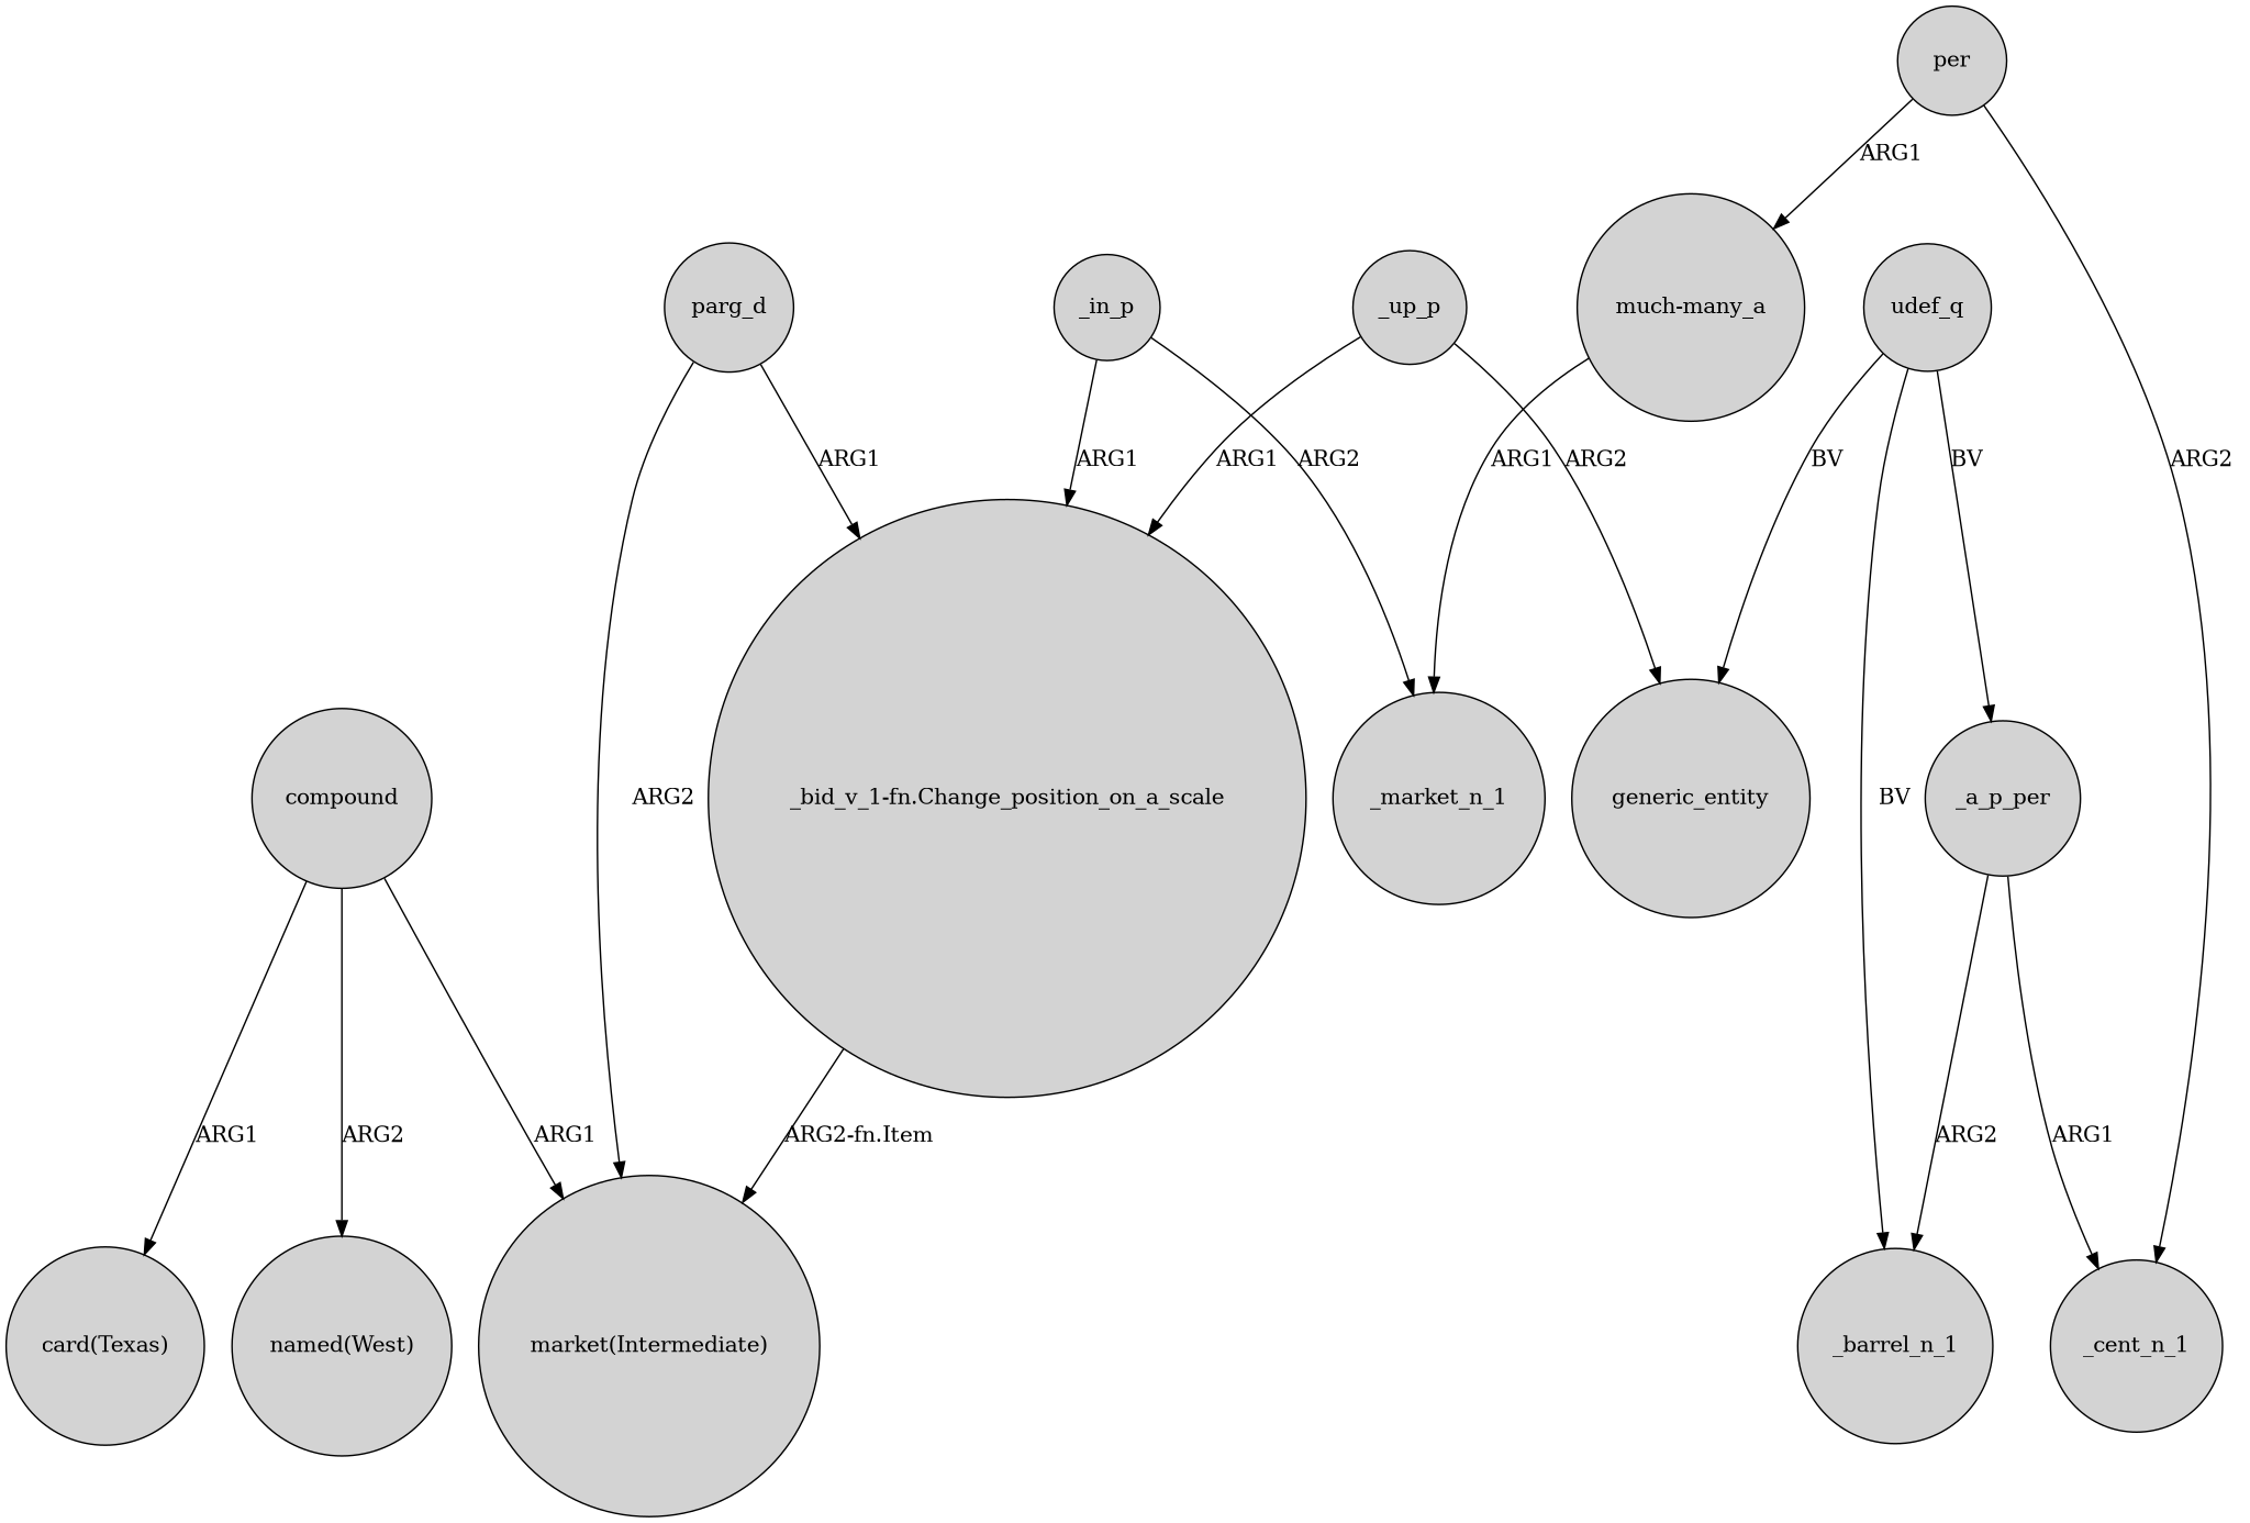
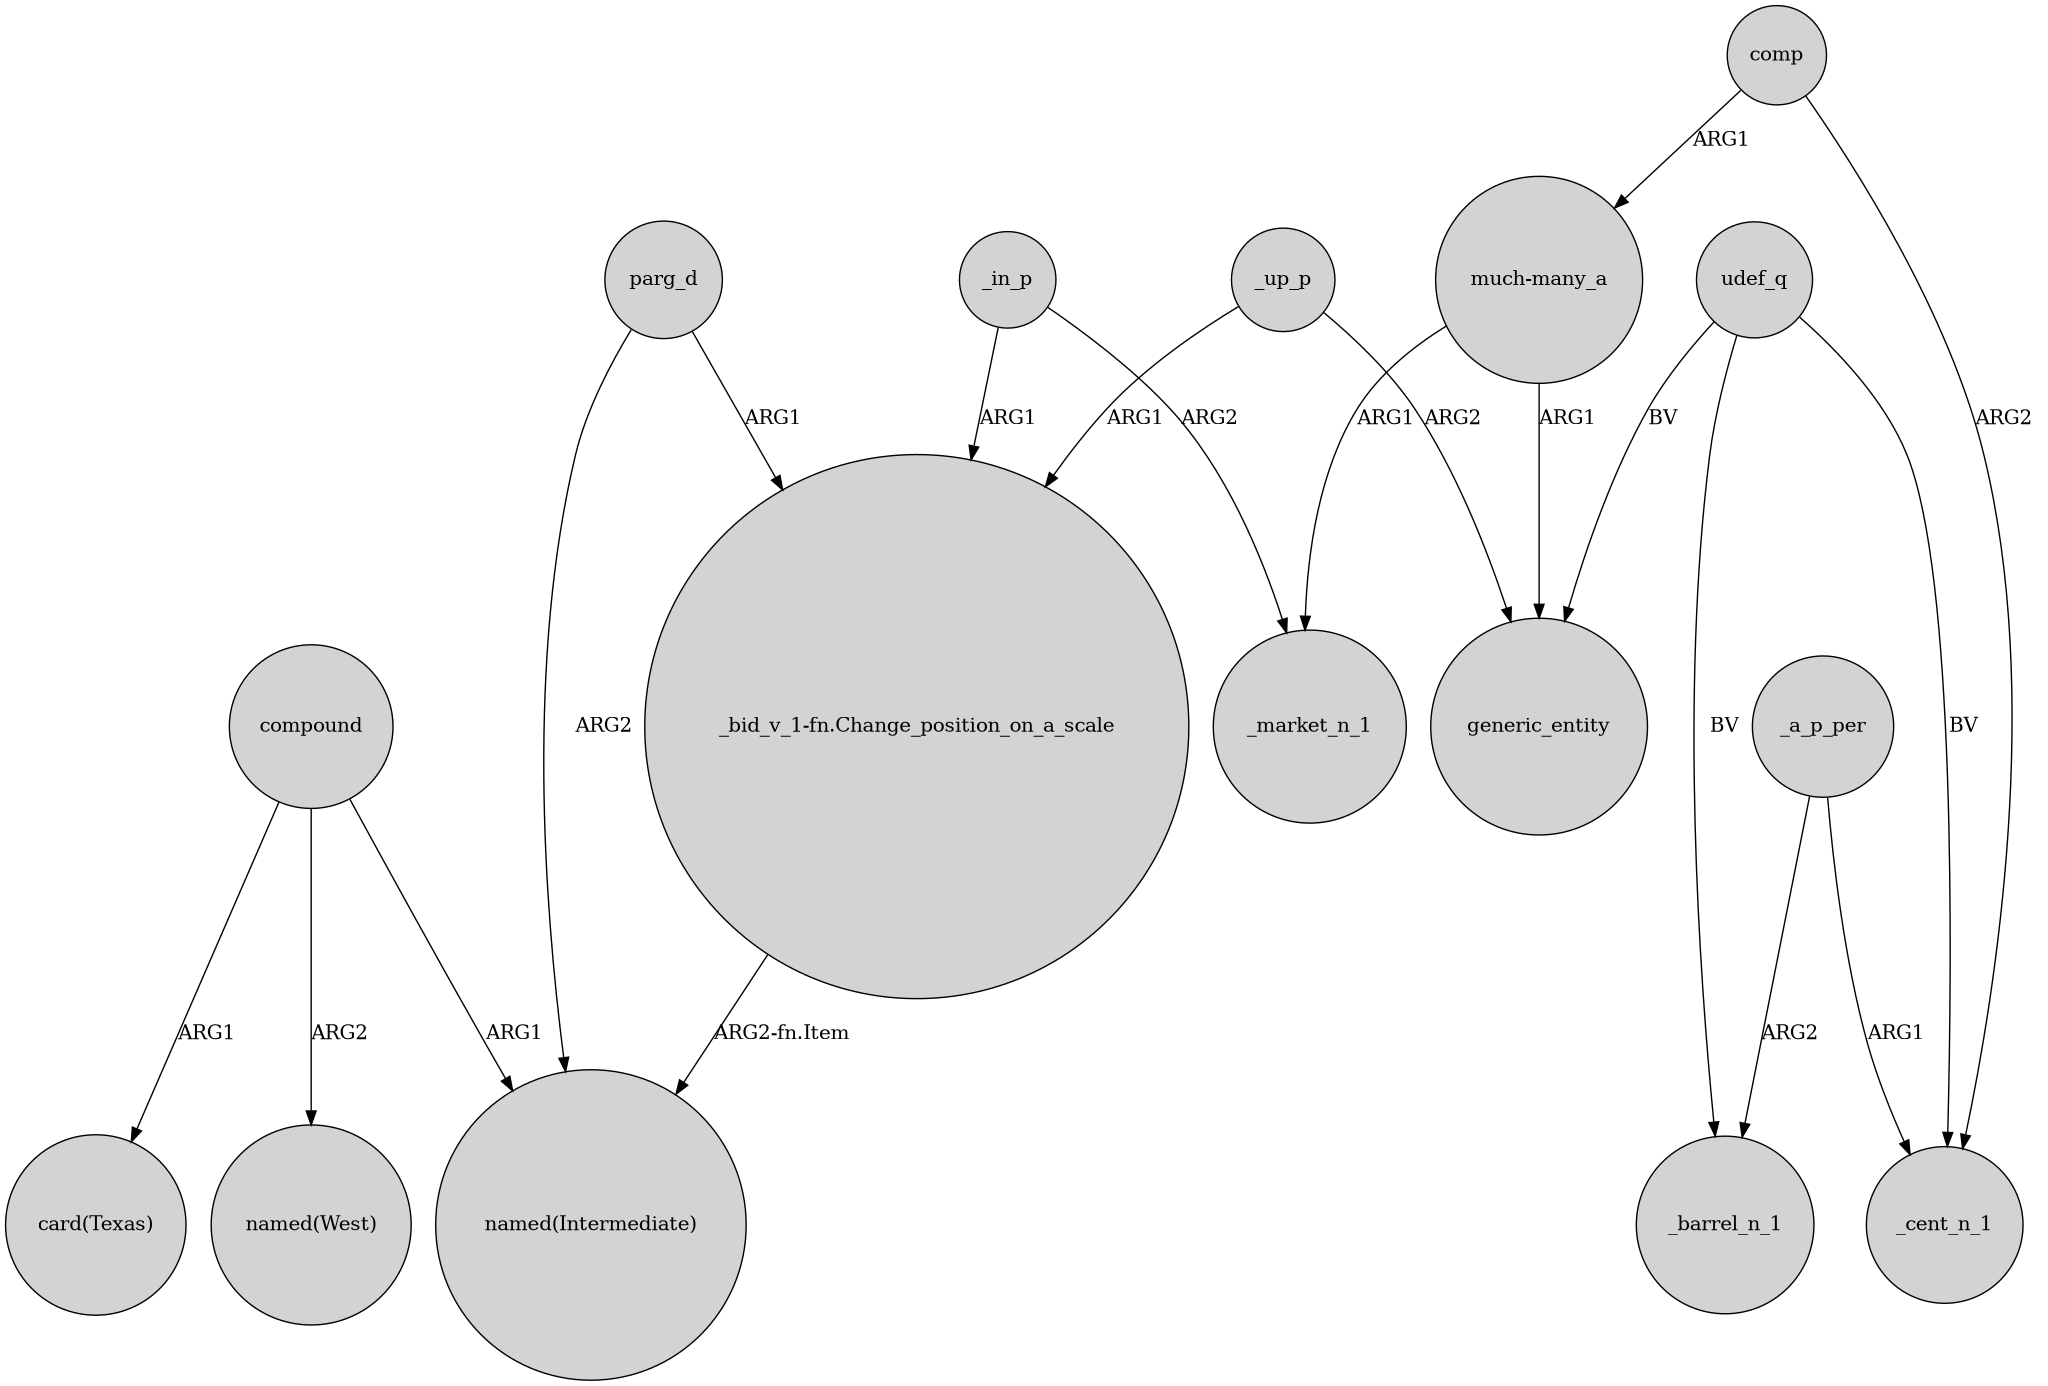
  digraph {
    node [shape=circle style=filled]
    n1 [label="card(Texas)"]
    udef_q
    _cent_n_1
    _barrel_n_1
    generic_entity
    parg_d
-   "named(Intermediate)" [label="market(Intermediate)"]
+   "named(Intermediate)"
    "_bid_v_1-fn.Change_position_on_a_scale"
    _a_p_per
    "much-many_a"
    _market_n_1
    _up_p
    compound
    "named(West)"
    _in_p
-   comp [label=per]
-   udef_q -> _a_p_per [label=BV]
+   comp
+   udef_q -> _cent_n_1 [label=BV]
    udef_q -> _barrel_n_1 [label=BV]
    udef_q -> generic_entity [label=BV]
    parg_d -> "named(Intermediate)" [label=ARG2]
    parg_d -> "_bid_v_1-fn.Change_position_on_a_scale" [label=ARG1]
    "_bid_v_1-fn.Change_position_on_a_scale" -> "named(Intermediate)" [label="ARG2-fn.Item"]
    _a_p_per -> _cent_n_1 [label=ARG1]
    _a_p_per -> _barrel_n_1 [label=ARG2]
+   "much-many_a" -> generic_entity [label=ARG1]
    "much-many_a" -> _market_n_1 [label=ARG1]
    _up_p -> generic_entity [label=ARG2]
    _up_p -> "_bid_v_1-fn.Change_position_on_a_scale" [label=ARG1]
    compound -> n1 [label=ARG1]
    compound -> "named(Intermediate)" [label=ARG1]
    compound -> "named(West)" [label=ARG2]
    _in_p -> "_bid_v_1-fn.Change_position_on_a_scale" [label=ARG1]
    _in_p -> _market_n_1 [label=ARG2]
    comp -> _cent_n_1 [label=ARG2]
    comp -> "much-many_a" [label=ARG1]
  }
